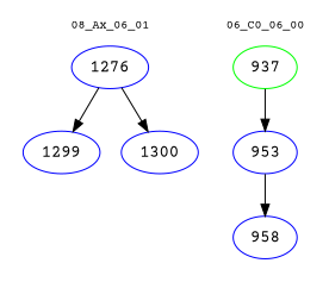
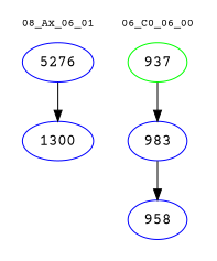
  digraph {
    fontname="Courier Prime"
    node [color=blue fontname="Courier Prime"]
    edge [color=black fontname="Courier Prime"]
-   n1 [label=1276]
-   n2 [label=1299]
+   n1 [label=5276]
    n3 [label=1300]
-   n4 [label=953]
+   n4 [label=983]
    n5 [color=green label=937]
    n6 [label=958]
    subgraph cluster_1 {
      color=white
      fontsize=10
      label="08_Ax_06_01"
      n1
-     n2
      n3
    }
    subgraph cluster_2 {
      color=white
      fontsize=10
      label="06_C0_06_00"
      n4
      n5
      n6
    }
-   n1 -> n2
    n1 -> n3
    n4 -> n6
    n5 -> n4
  }
